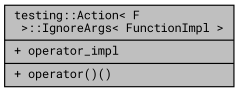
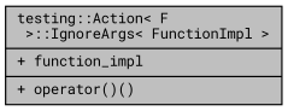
  digraph {
    fontname="Roboto Mono"
-   n1 [color=black fillcolor=grey75 fontcolor=black fontname="Roboto Mono" fontsize=10 height=0.2 label="{testing::Action\< F\l \>::IgnoreArgs\< FunctionImpl \>\n|+ operator_impl\l|+ operator()()\l}" shape=record style=filled width=0.4]
+   n1 [color=black fillcolor=grey75 fontcolor=black fontname="Roboto Mono" fontsize=10 height=0.2 label="{testing::Action\< F\l \>::IgnoreArgs\< FunctionImpl \>\n|+ function_impl\l|+ operator()()\l}" shape=record style=filled width=0.4]
  }
